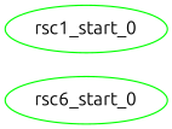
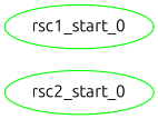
  digraph {
    rankdir=LR
    fontname=Ubuntu
    node [color=green fontcolor=black fontname=Ubuntu]
-   rsc2_start_0 [label=rsc6_start_0]
+   rsc2_start_0
    rsc1_start_0
  }
